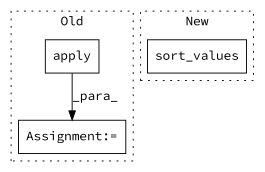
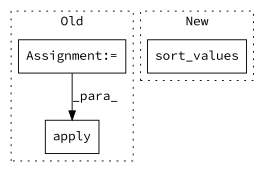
  digraph {
    fontname="Source Code Pro"
    node [a=32 shape=box fontname="Source Code Pro"]
    n1 [l="6,1" label=apply s="6159,6205"]
    n2 [a=7 l=1 label="Assignment:=" s=6217]
    n3 [l="12,1" label=sort_values s="6118,6162"]
    subgraph cluster_1 {
      label=Old
      style=dotted
      n1
      n2
    }
    subgraph cluster_2 {
      label=New
      style=dotted
      n3
    }
-   n1 -> n2 [label=_para_ fontname="Source Code Pro"]
+   n2 -> n1 [label=_para_ fontname="Source Code Pro"]
  }
